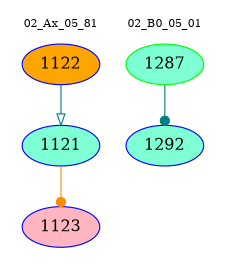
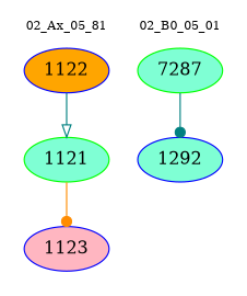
  digraph {
    node [color=blue fillcolor=aquamarine style=filled]
    edge [arrowhead=dot color=teal]
    n1 [fillcolor=orange label=1122]
-   n2 [label=1121]
+   n2 [color=green label=1121]
    n3 [fillcolor=lightpink label=1123]
-   n4 [color=green label=1287]
+   n4 [color=green label=7287]
    n5 [label=1292]
    subgraph cluster_1 {
      color=white
      fontsize=10
      label="02_Ax_05_81"
      n1
      n2
      n3
    }
    subgraph cluster_2 {
      color=white
      fontsize=10
      label="02_B0_05_01"
      n4
      n5
    }
    n1 -> n2 [arrowhead=onormal]
    n2 -> n3 [color=darkorange]
    n4 -> n5
  }
